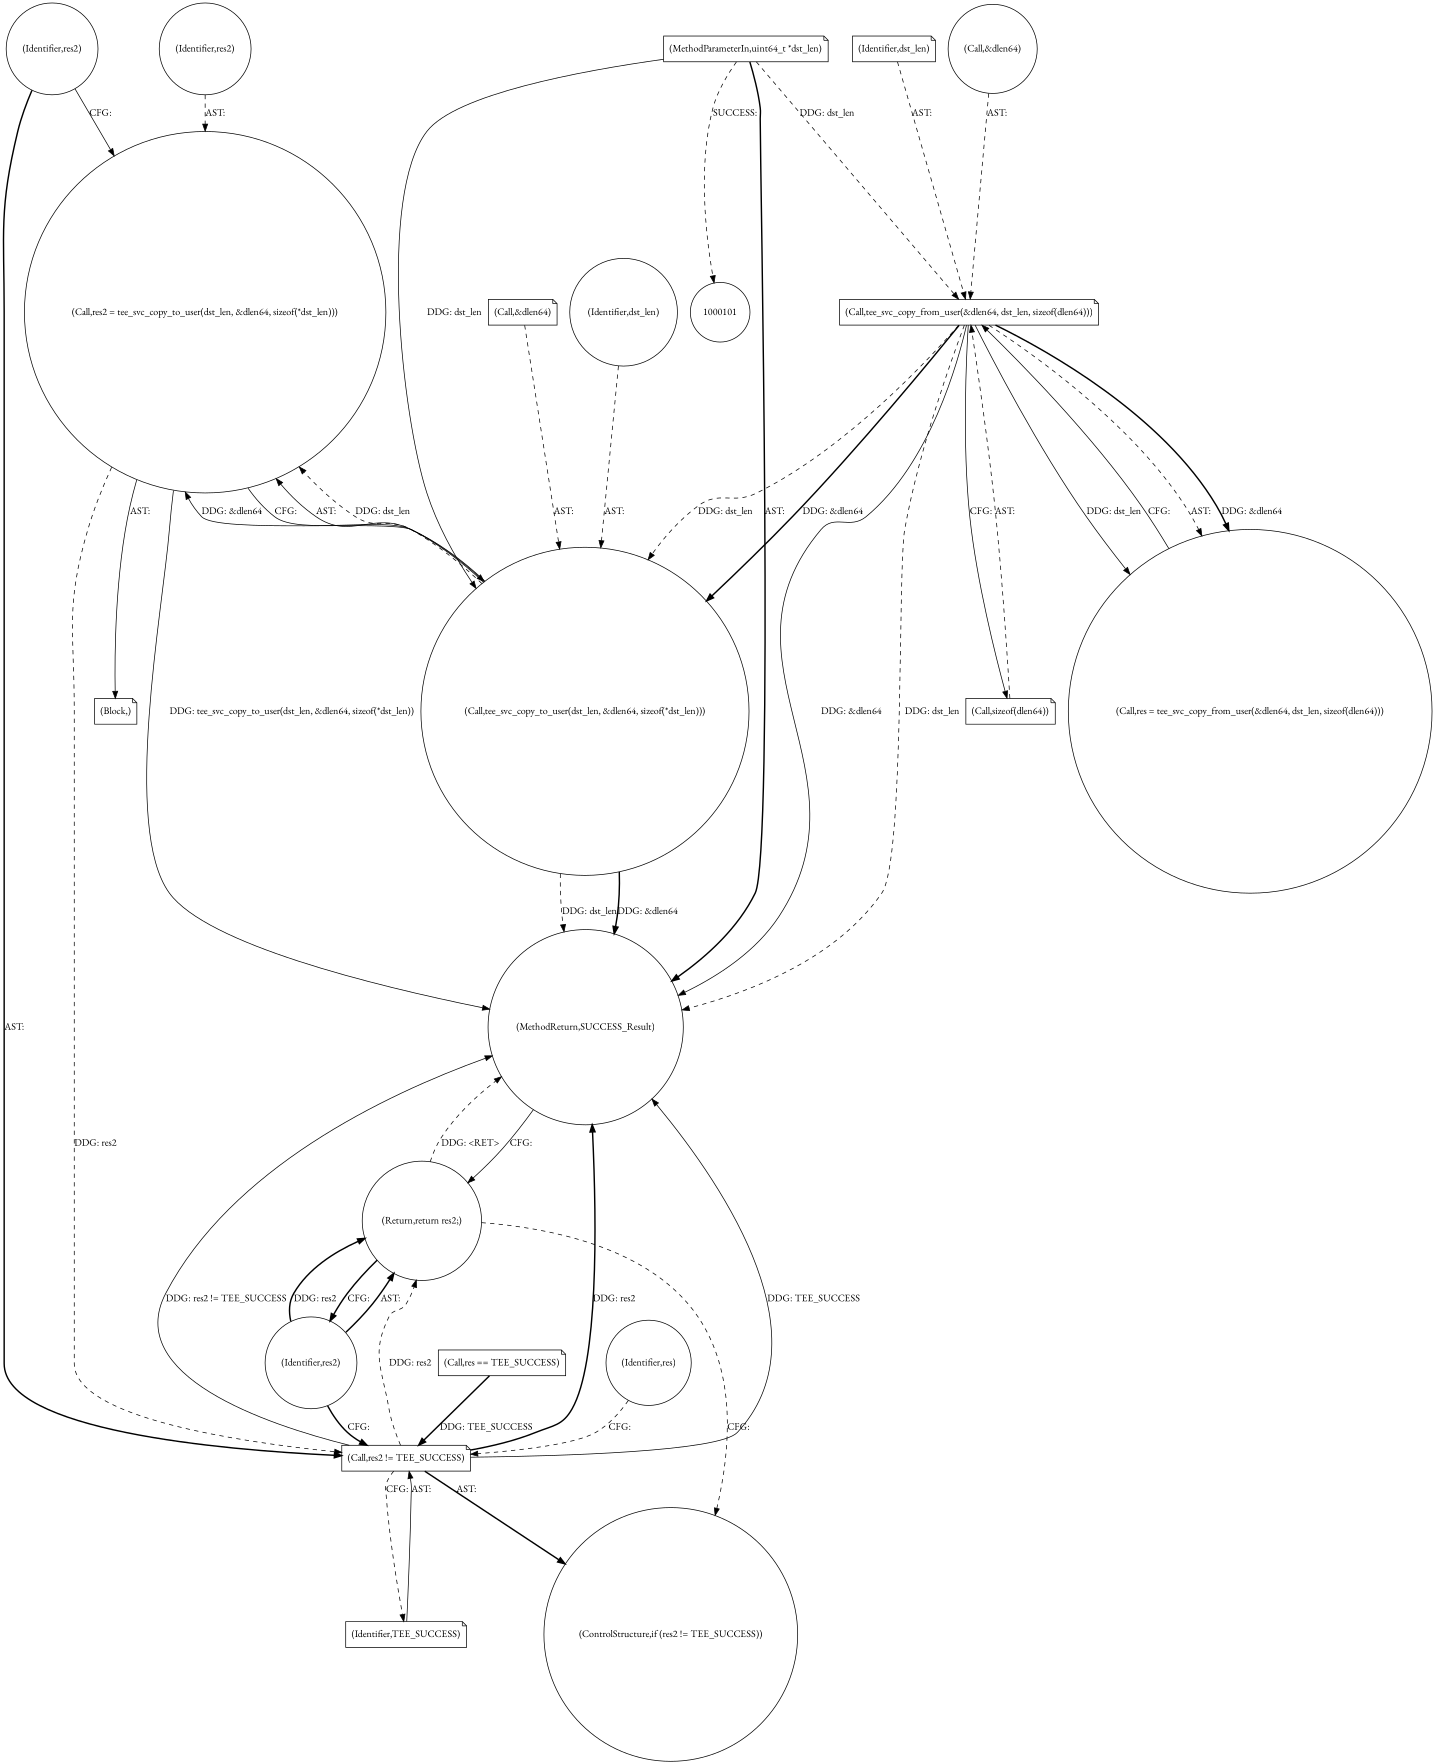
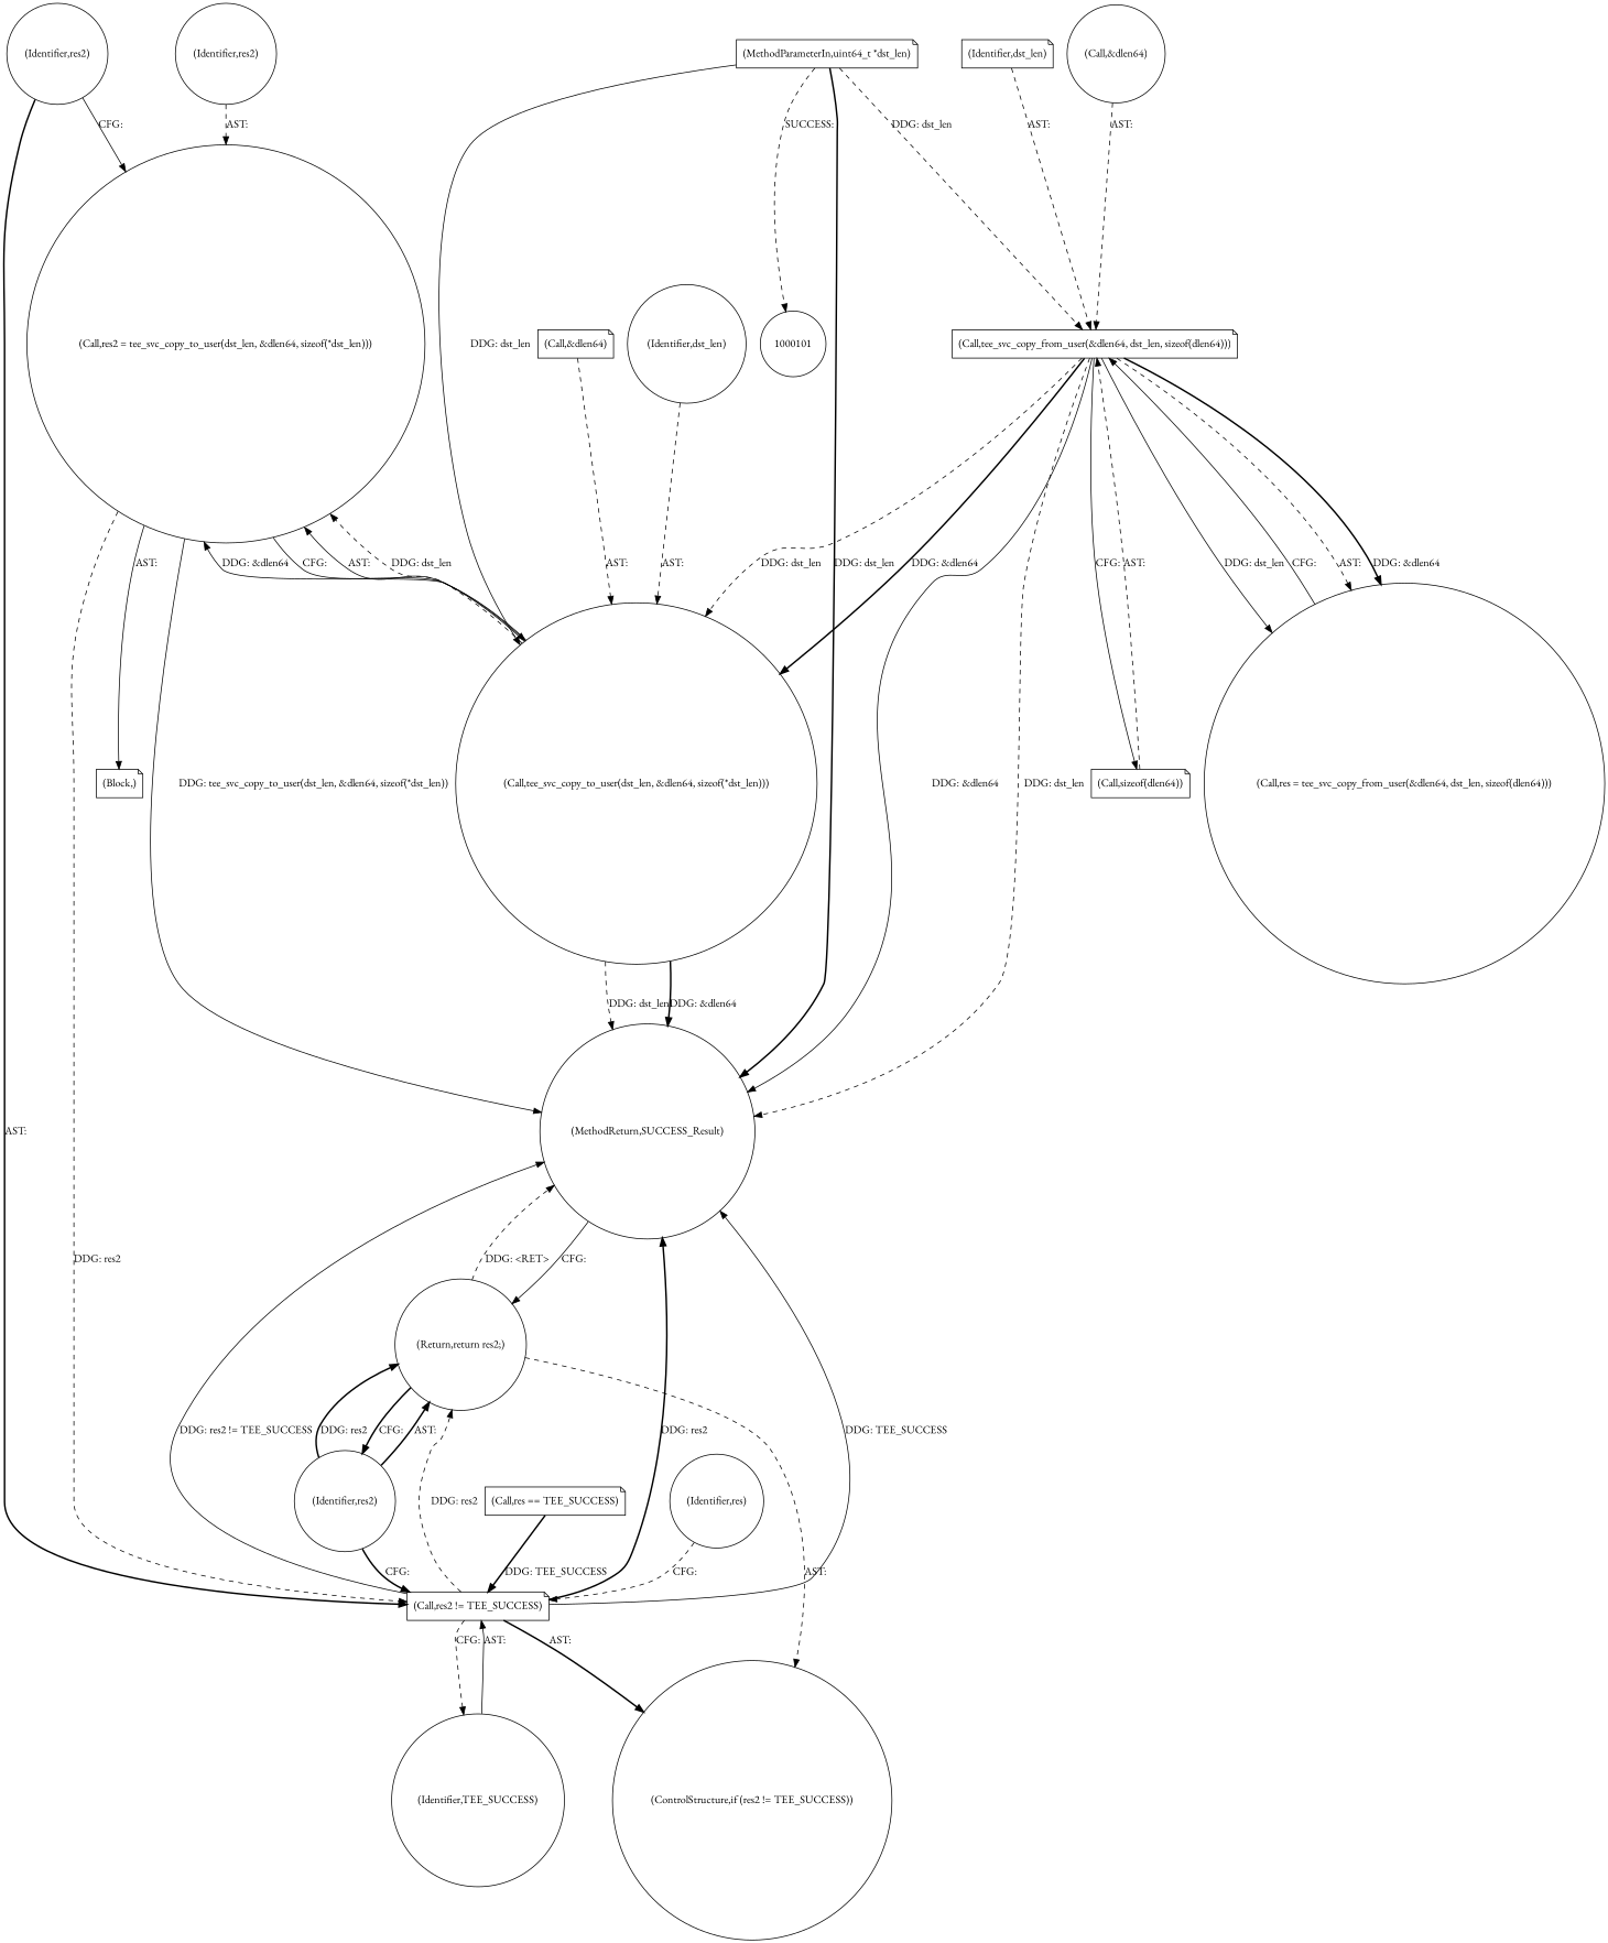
  digraph {
    fontname="EB Garamond"
    node [fontname="EB Garamond" shape=circle]
    edge [fontname="EB Garamond" style=dashed]
    n1 [label="(Call,res2 = tee_svc_copy_to_user(dst_len, &dlen64, sizeof(*dst_len)))"]
    n2 [label="(Call,tee_svc_copy_to_user(dst_len, &dlen64, sizeof(*dst_len)))"]
    n3 [label="(Call,res2 != TEE_SUCCESS)" shape=note]
    n4 [label="(MethodReturn,SUCCESS_Result)"]
    n5 [label="(Block,)" shape=note]
    n6 [label="(Return,return res2;)"]
    n7 [label="(ControlStructure,if (res2 != TEE_SUCCESS))"]
-   n8 [label="(Identifier,TEE_SUCCESS)" shape=note]
+   n8 [label="(Identifier,TEE_SUCCESS)"]
    n9 [label="(Call,tee_svc_copy_from_user(&dlen64, dst_len, sizeof(dlen64)))" shape=note]
    n10 [label="(Call,sizeof(dlen64))" shape=note]
    n11 [label="(Call,res = tee_svc_copy_from_user(&dlen64, dst_len, sizeof(dlen64)))"]
    n12 [label="(MethodParameterIn,uint64_t *dst_len)" shape=note]
    1000101
    n14 [label="(Identifier,res2)"]
    n15 [label="(Call,&dlen64)" shape=note]
    n16 [label="(Identifier,dst_len)"]
    n17 [label="(Identifier,dst_len)" shape=note]
    n18 [label="(Call,res == TEE_SUCCESS)" shape=note]
    n19 [label="(Identifier,res2)"]
    n20 [label="(Identifier,res)"]
    n21 [label="(Identifier,res2)"]
    n22 [label="(Call,&dlen64)"]
    n1 -> n2 [label="CFG: " style=solid]
    n1 -> n3 [label="DDG: res2"]
    n1 -> n4 [label="DDG: tee_svc_copy_to_user(dst_len, &dlen64, sizeof(*dst_len))" style=solid]
    n1 -> n5 [label="AST: " style=solid]
    n2 -> n1 [label="AST: " style=solid]
    n2 -> n1 [label="DDG: dst_len"]
    n2 -> n1 [label="DDG: &dlen64" style=solid]
    n2 -> n4 [label="DDG: dst_len"]
    n2 -> n4 [label="DDG: &dlen64" style=bold]
    n3 -> n4 [label="DDG: res2" style=bold]
    n3 -> n4 [label="DDG: TEE_SUCCESS" style=solid]
    n3 -> n4 [label="DDG: res2 != TEE_SUCCESS" style=solid]
    n3 -> n6 [label="DDG: res2"]
    n3 -> n7 [label="AST: " style=bold]
    n3 -> n8 [label="CFG: "]
    n4 -> n6 [label="CFG: " style=solid]
    n6 -> n4 [label="DDG: <RET>"]
-   n6 -> n7 [label="CFG: "]
+   n6 -> n7 [label="AST: "]
    n6 -> n14 [label="CFG: " style=bold]
    n8 -> n3 [label="AST: " style=solid]
    n9 -> n2 [label="DDG: dst_len"]
    n9 -> n2 [label="DDG: &dlen64" style=bold]
    n9 -> n4 [label="DDG: &dlen64" style=solid]
    n9 -> n4 [label="DDG: dst_len"]
    n9 -> n10 [label="CFG: " style=solid]
    n9 -> n11 [label="AST: "]
    n9 -> n11 [label="DDG: &dlen64" style=bold]
    n9 -> n11 [label="DDG: dst_len" style=solid]
    n10 -> n9 [label="AST: "]
    n11 -> n9 [label="CFG: " style=solid]
    n12 -> n2 [label="DDG: dst_len" style=solid]
-   n12 -> n4 [label="AST: " style=bold]
+   n12 -> n4 [label="DDG: dst_len" style=bold]
    n12 -> n9 [label="DDG: dst_len"]
    n12 -> 1000101 [label="SUCCESS: "]
    n14 -> n3 [label="CFG: " style=bold]
    n14 -> n6 [label="AST: " style=bold]
    n14 -> n6 [label="DDG: res2" style=bold]
    n15 -> n2 [label="AST: "]
    n16 -> n2 [label="AST: "]
    n17 -> n9 [label="AST: "]
    n18 -> n3 [label="DDG: TEE_SUCCESS" style=bold]
    n19 -> n1 [label="CFG: " style=solid]
    n19 -> n3 [label="AST: " style=bold]
    n20 -> n3 [label="CFG: "]
    n21 -> n1 [label="AST: "]
    n22 -> n9 [label="AST: "]
  }
